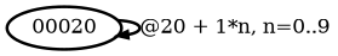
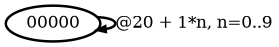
  digraph {
-   00000 [fontsize=20 penwidth=3 shape=oval style=rounded label=00020]
+   00000 [fontsize=20 penwidth=3 shape=oval style=rounded]
    00000 -> 00000 [arrowsize=1 color=black fontsize=20 label="@20 + 1*n, n=0..9" penwidth=3 style=bold]
  }
